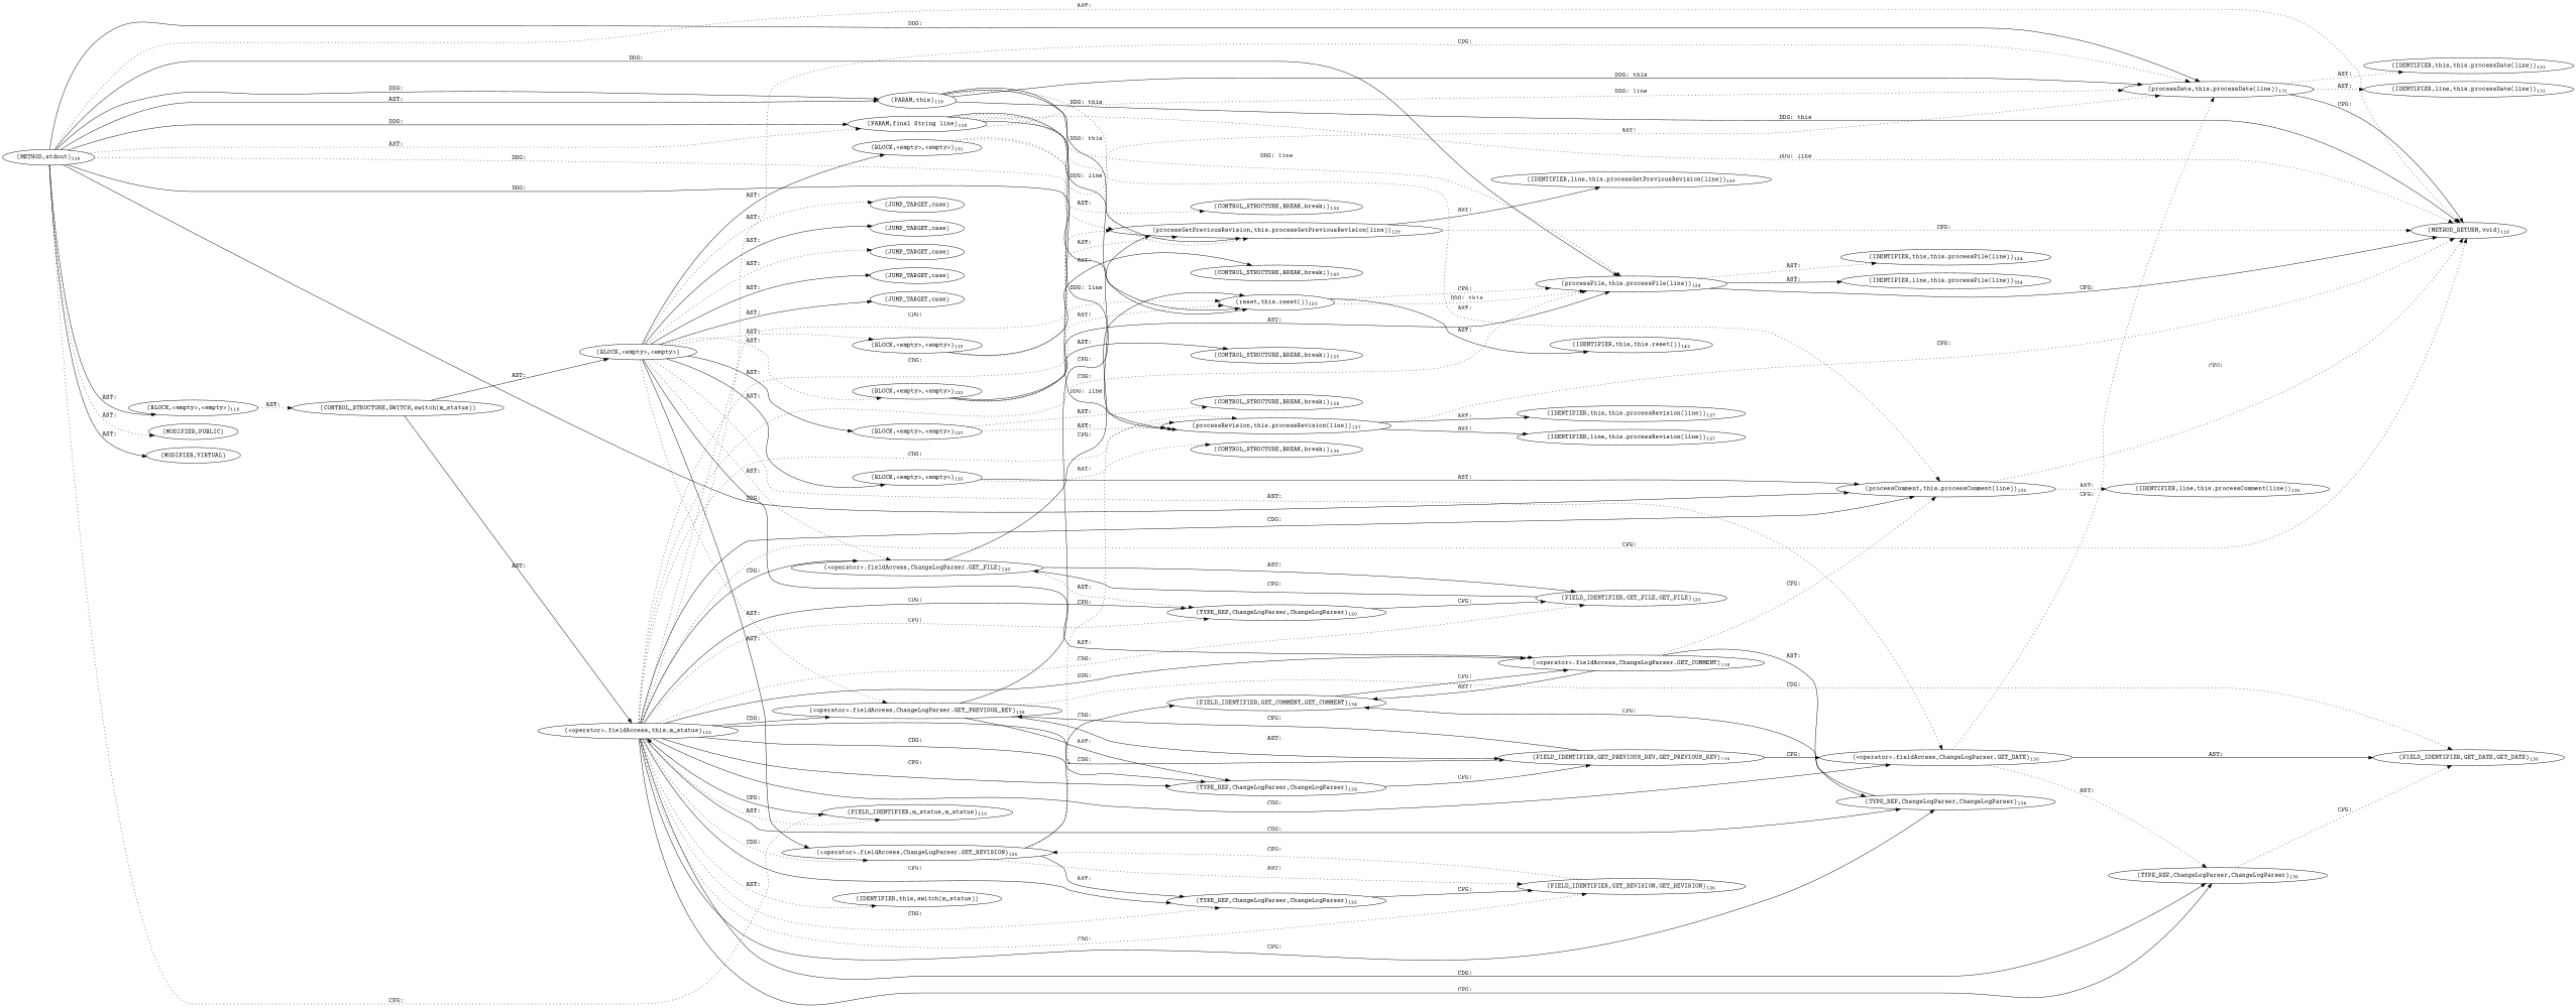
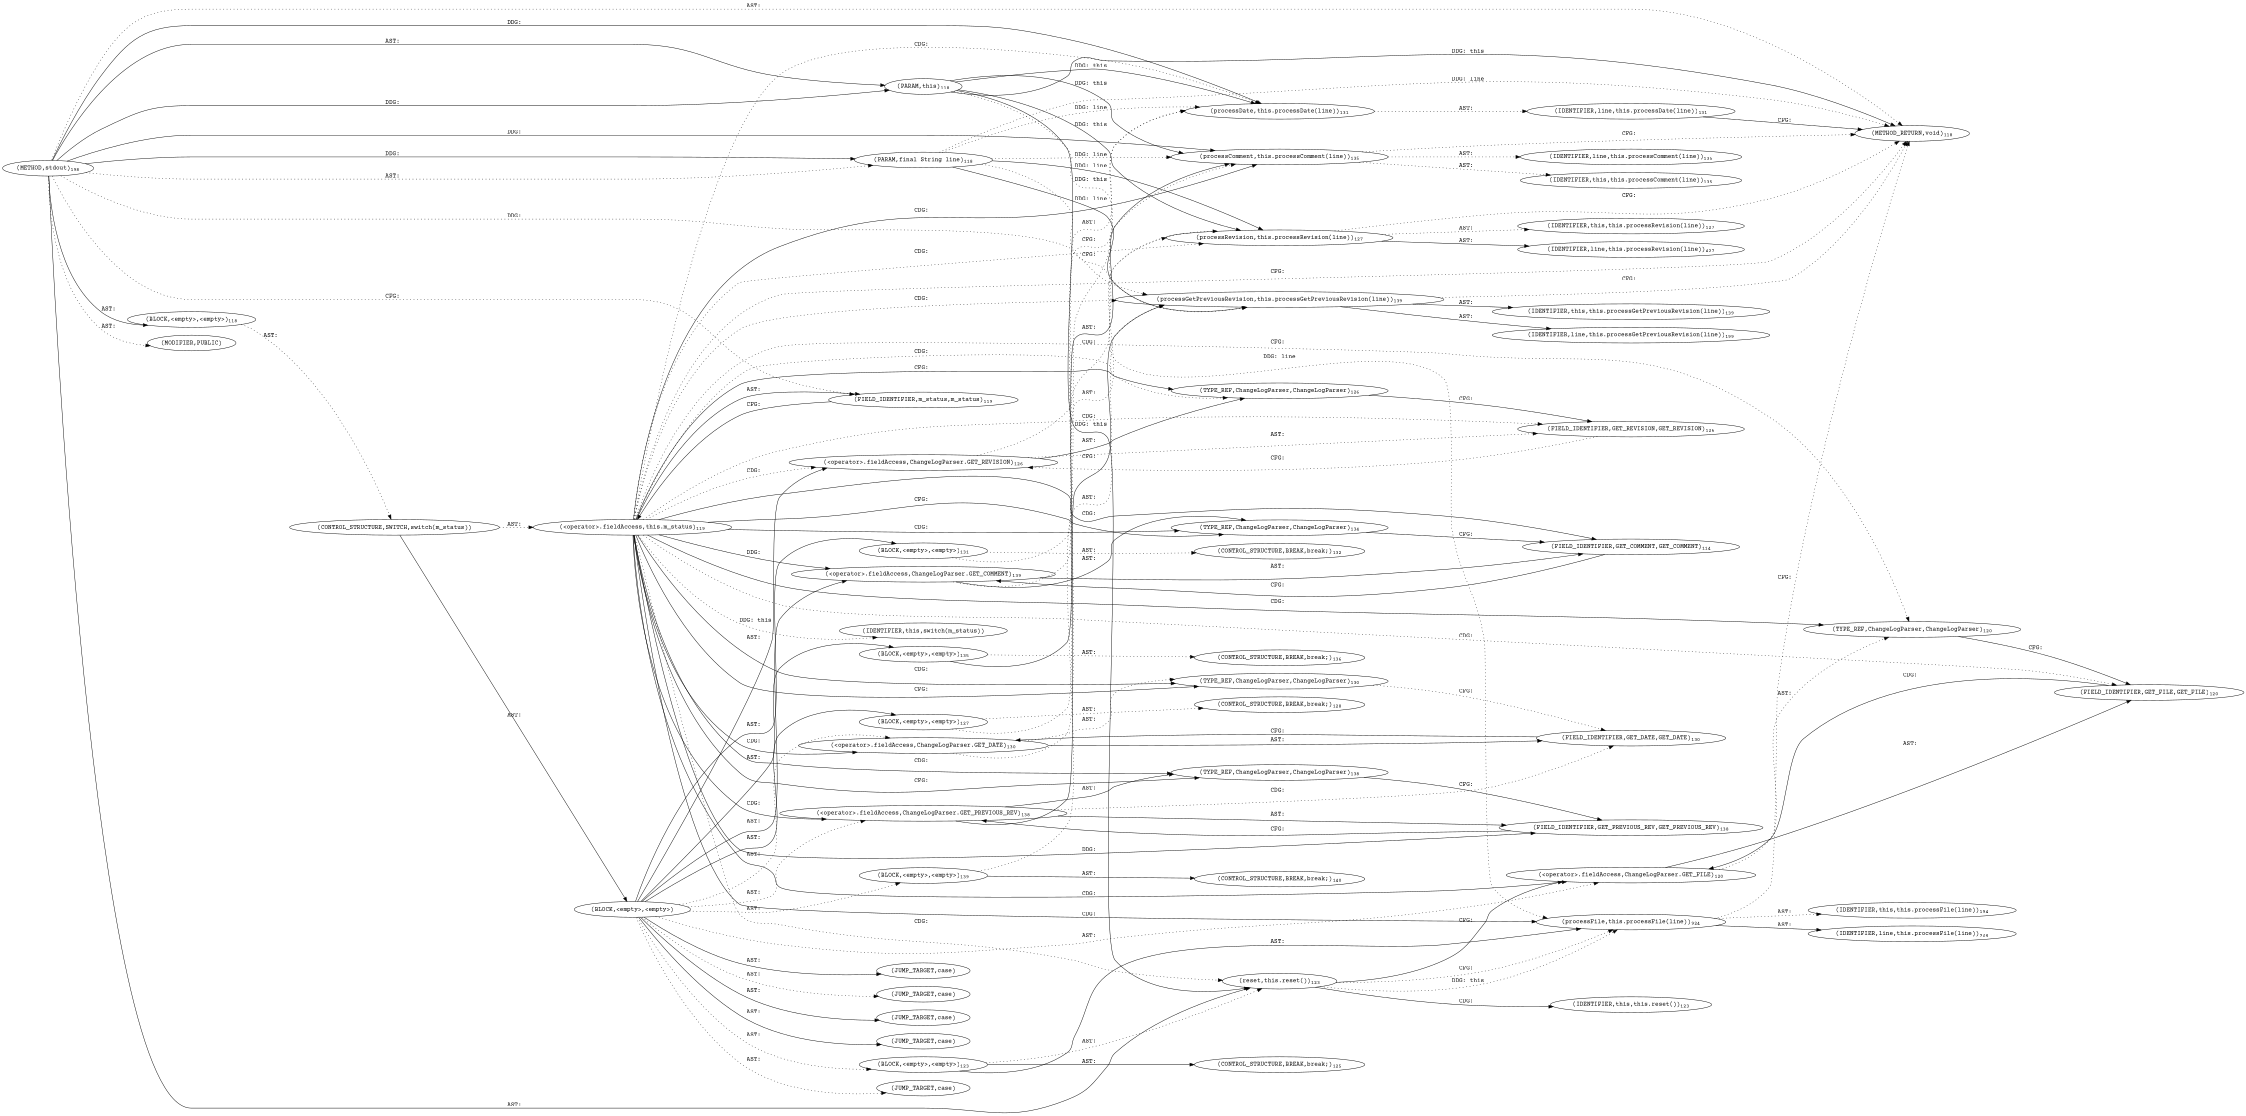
  digraph {
    fontname="Courier Prime"
    rankdir=LR
    node [fontname="Courier Prime"]
    edge [fontname="Courier Prime" style=solid]
-   n1 [label=<(METHOD,stdout)<SUB>118</SUB>>]
+   n1 [label=<(METHOD,stdout)<SUB>198</SUB>>]
    n2 [label=<(PARAM,this)<SUB>118</SUB>>]
    n3 [label=<(PARAM,final String line)<SUB>118</SUB>>]
    n4 [label=<(BLOCK,&lt;empty&gt;,&lt;empty&gt;)<SUB>118</SUB>>]
    n5 [label=<(FIELD_IDENTIFIER,m_status,m_status)<SUB>119</SUB>>]
    n6 [label=<(reset,this.reset())<SUB>123</SUB>>]
-   n7 [label=<(processFile,this.processFile(line))<SUB>124</SUB>>]
+   n7 [label=<(processFile,this.processFile(line))<SUB>924</SUB>>]
    n8 [label=<(processDate,this.processDate(line))<SUB>131</SUB>>]
    n9 [label=<(processComment,this.processComment(line))<SUB>135</SUB>>]
    n10 [label=<(processGetPreviousRevision,this.processGetPreviousRevision(line))<SUB>139</SUB>>]
    n11 [label=<(MODIFIER,PUBLIC)>]
-   n12 [label=<(MODIFIER,VIRTUAL)>]
    n13 [label=<(METHOD_RETURN,void)<SUB>118</SUB>>]
    n14 [label=<(processRevision,this.processRevision(line))<SUB>127</SUB>>]
    n15 [label=<(CONTROL_STRUCTURE,SWITCH,switch(m_status))>]
-   n16 [label=<(&lt;operator&gt;.fieldAccess,this.m_status)<SUB>116</SUB>>]
-   n17 [label=<(IDENTIFIER,this,this.reset())<SUB>143</SUB>>]
-   n18 [label=<(IDENTIFIER,this,this.processFile(line))<SUB>124</SUB>>]
+   n16 [label=<(&lt;operator&gt;.fieldAccess,this.m_status)<SUB>119</SUB>>]
+   n17 [label=<(IDENTIFIER,this,this.reset())<SUB>123</SUB>>]
+   n18 [label=<(IDENTIFIER,this,this.processFile(line))<SUB>194</SUB>>]
    n19 [label=<(IDENTIFIER,line,this.processFile(line))<SUB>924</SUB>>]
    n20 [label=<(IDENTIFIER,this,this.processRevision(line))<SUB>127</SUB>>]
-   n21 [label=<(IDENTIFIER,line,this.processRevision(line))<SUB>127</SUB>>]
-   n22 [label=<(IDENTIFIER,this,this.processDate(line))<SUB>131</SUB>>]
+   n21 [label=<(IDENTIFIER,line,this.processRevision(line))<SUB>427</SUB>>]
    n23 [label=<(IDENTIFIER,line,this.processDate(line))<SUB>131</SUB>>]
+   n24 [label=<(IDENTIFIER,this,this.processComment(line))<SUB>135</SUB>>]
    n25 [label=<(IDENTIFIER,line,this.processComment(line))<SUB>135</SUB>>]
-   n27 [label=<(IDENTIFIER,line,this.processGetPreviousRevision(line))<SUB>139</SUB>>]
+   n26 [label=<(IDENTIFIER,this,this.processGetPreviousRevision(line))<SUB>139</SUB>>]
+   n27 [label=<(IDENTIFIER,line,this.processGetPreviousRevision(line))<SUB>199</SUB>>]
    n28 [label=<(BLOCK,&lt;empty&gt;,&lt;empty&gt;)>]
    n29 [label=<(IDENTIFIER,this,switch(m_status))>]
    n30 [label=<(&lt;operator&gt;.fieldAccess,ChangeLogParser.GET_FILE)<SUB>120</SUB>>]
    n31 [label=<(TYPE_REF,ChangeLogParser,ChangeLogParser)<SUB>120</SUB>>]
    n32 [label=<(FIELD_IDENTIFIER,GET_FILE,GET_FILE)<SUB>120</SUB>>]
    n33 [label=<(&lt;operator&gt;.fieldAccess,ChangeLogParser.GET_REVISION)<SUB>126</SUB>>]
    n34 [label=<(TYPE_REF,ChangeLogParser,ChangeLogParser)<SUB>126</SUB>>]
    n35 [label=<(FIELD_IDENTIFIER,GET_REVISION,GET_REVISION)<SUB>126</SUB>>]
    n36 [label=<(&lt;operator&gt;.fieldAccess,ChangeLogParser.GET_DATE)<SUB>130</SUB>>]
    n37 [label=<(TYPE_REF,ChangeLogParser,ChangeLogParser)<SUB>130</SUB>>]
-   n38 [label=<(&lt;operator&gt;.fieldAccess,ChangeLogParser.GET_COMMENT)<SUB>134</SUB>>]
+   n38 [label=<(&lt;operator&gt;.fieldAccess,ChangeLogParser.GET_COMMENT)<SUB>139</SUB>>]
    n39 [label=<(TYPE_REF,ChangeLogParser,ChangeLogParser)<SUB>134</SUB>>]
-   n40 [label=<(FIELD_IDENTIFIER,GET_COMMENT,GET_COMMENT)<SUB>134</SUB>>]
+   n40 [label=<(FIELD_IDENTIFIER,GET_COMMENT,GET_COMMENT)<SUB>114</SUB>>]
    n41 [label=<(&lt;operator&gt;.fieldAccess,ChangeLogParser.GET_PREVIOUS_REV)<SUB>138</SUB>>]
    n42 [label=<(TYPE_REF,ChangeLogParser,ChangeLogParser)<SUB>138</SUB>>]
    n43 [label=<(FIELD_IDENTIFIER,GET_PREVIOUS_REV,GET_PREVIOUS_REV)<SUB>138</SUB>>]
    n44 [label=<(JUMP_TARGET,case)>]
    n45 [label=<(BLOCK,&lt;empty&gt;,&lt;empty&gt;)<SUB>123</SUB>>]
    n46 [label=<(JUMP_TARGET,case)>]
    n47 [label=<(BLOCK,&lt;empty&gt;,&lt;empty&gt;)<SUB>127</SUB>>]
    n48 [label=<(JUMP_TARGET,case)>]
    n49 [label=<(BLOCK,&lt;empty&gt;,&lt;empty&gt;)<SUB>131</SUB>>]
    n50 [label=<(JUMP_TARGET,case)>]
    n51 [label=<(BLOCK,&lt;empty&gt;,&lt;empty&gt;)<SUB>135</SUB>>]
    n52 [label=<(JUMP_TARGET,case)>]
    n53 [label=<(BLOCK,&lt;empty&gt;,&lt;empty&gt;)<SUB>139</SUB>>]
    n54 [label=<(FIELD_IDENTIFIER,GET_DATE,GET_DATE)<SUB>130</SUB>>]
    n55 [label=<(CONTROL_STRUCTURE,BREAK,break;)<SUB>125</SUB>>]
    n56 [label=<(CONTROL_STRUCTURE,BREAK,break;)<SUB>128</SUB>>]
    n57 [label=<(CONTROL_STRUCTURE,BREAK,break;)<SUB>132</SUB>>]
    n58 [label=<(CONTROL_STRUCTURE,BREAK,break;)<SUB>136</SUB>>]
    n59 [label=<(CONTROL_STRUCTURE,BREAK,break;)<SUB>140</SUB>>]
    n1 -> n2 [label="AST: "]
    n1 -> n2 [label="DDG: "]
    n1 -> n3 [label="AST: " style=dotted]
    n1 -> n3 [label="DDG: "]
    n1 -> n4 [label="AST: "]
    n1 -> n5 [label="CFG: " style=dotted]
-   n1 -> n6 [label="DDG: "]
-   n1 -> n7 [label="DDG: "]
+   n1 -> n6 [label="AST: "]
    n1 -> n8 [label="DDG: "]
    n1 -> n9 [label="DDG: "]
    n1 -> n10 [label="DDG: " style=dotted]
    n1 -> n11 [label="AST: " style=dotted]
-   n1 -> n12 [label="AST: "]
    n1 -> n13 [label="AST: " style=dotted]
    n2 -> n6 [label="DDG: this"]
    n2 -> n8 [label="DDG: this"]
+   n2 -> n9 [label="DDG: this"]
    n2 -> n10 [label="DDG: this" style=dotted]
    n2 -> n13 [label="DDG: this"]
-   n2 -> n14 [label="DDG: line"]
+   n2 -> n14 [label="DDG: this"]
    n3 -> n7 [label="DDG: line" style=dotted]
    n3 -> n8 [label="DDG: line" style=dotted]
-   n3 -> n9 [label="AST: " style=dotted]
+   n3 -> n9 [label="DDG: line" style=dotted]
    n3 -> n10 [label="DDG: line"]
    n3 -> n13 [label="DDG: line" style=dotted]
    n3 -> n14 [label="DDG: line"]
    n4 -> n15 [label="AST: " style=dotted]
    n5 -> n16 [label="CFG: "]
    n6 -> n7 [label="CFG: " style=dotted]
    n6 -> n7 [label="DDG: this" style=dotted]
-   n6 -> n17 [label="AST: "]
-   n7 -> n13 [label="CFG: "]
+   n6 -> n17 [label="CDG: "]
+   n7 -> n13 [label="CFG: " style=dotted]
    n7 -> n18 [label="AST: " style=dotted]
    n7 -> n19 [label="AST: "]
-   n8 -> n13 [label="CFG: "]
-   n8 -> n22 [label="AST: " style=dotted]
+   n23 -> n13 [label="CFG: "]
    n8 -> n23 [label="AST: " style=dotted]
    n9 -> n13 [label="CFG: " style=dotted]
+   n9 -> n24 [label="AST: " style=dotted]
    n9 -> n25 [label="AST: " style=dotted]
    n10 -> n13 [label="CFG: " style=dotted]
+   n10 -> n26 [label="AST: "]
    n10 -> n27 [label="AST: "]
    n14 -> n13 [label="CFG: " style=dotted]
-   n14 -> n20 [label="AST: "]
+   n14 -> n20 [label="AST: " style=dotted]
    n14 -> n21 [label="AST: "]
-   n15 -> n16 [label="AST: "]
+   n15 -> n16 [label="AST: " style=dotted]
    n15 -> n28 [label="AST: "]
-   n16 -> n5 [label="AST: " style=dotted]
+   n16 -> n5 [label="AST: "]
    n16 -> n6 [label="CDG: " style=dotted]
-   n16 -> n7 [label="CDG: " style=dotted]
+   n16 -> n7 [label="CDG: "]
    n16 -> n8 [label="CDG: " style=dotted]
    n16 -> n9 [label="CDG: "]
    n16 -> n10 [label="CDG: " style=dotted]
    n16 -> n13 [label="CFG: " style=dotted]
    n16 -> n14 [label="CDG: " style=dotted]
-   n16 -> n29 [label="AST: " style=dotted]
+   n16 -> n29 [label="DDG: this" style=dotted]
    n16 -> n30 [label="CDG: "]
    n16 -> n31 [label="CFG: " style=dotted]
    n16 -> n31 [label="CDG: "]
    n16 -> n32 [label="CDG: " style=dotted]
    n16 -> n33 [label="CDG: " style=dotted]
    n16 -> n34 [label="CFG: "]
    n16 -> n34 [label="CDG: " style=dotted]
    n16 -> n35 [label="CDG: " style=dotted]
    n16 -> n36 [label="CDG: "]
    n16 -> n37 [label="CFG: "]
    n16 -> n37 [label="CDG: "]
    n16 -> n38 [label="DDG: "]
    n16 -> n39 [label="CFG: "]
    n16 -> n39 [label="CDG: "]
-   n33 -> n40 [label="CDG: "]
+   n16 -> n40 [label="CDG: "]
    n16 -> n41 [label="CDG: "]
    n16 -> n42 [label="CFG: "]
    n16 -> n42 [label="CDG: "]
-   n16 -> n43 [label="CDG: "]
+   n16 -> n43 [label="DDG: "]
    n28 -> n30 [label="AST: " style=dotted]
    n28 -> n33 [label="AST: "]
    n28 -> n36 [label="AST: " style=dotted]
    n28 -> n38 [label="AST: "]
    n28 -> n41 [label="AST: " style=dotted]
    n28 -> n44 [label="AST: "]
    n28 -> n45 [label="AST: " style=dotted]
    n28 -> n46 [label="AST: " style=dotted]
    n28 -> n47 [label="AST: "]
    n28 -> n48 [label="AST: "]
    n28 -> n49 [label="AST: "]
    n28 -> n50 [label="AST: "]
    n28 -> n51 [label="AST: "]
    n28 -> n52 [label="AST: " style=dotted]
    n28 -> n53 [label="AST: " style=dotted]
-   n30 -> n6 [label="CFG: "]
+   n6 -> n30 [label="CFG: "]
    n30 -> n31 [label="AST: " style=dotted]
    n30 -> n32 [label="AST: "]
    n31 -> n32 [label="CFG: "]
-   n32 -> n30 [label="CFG: "]
-   n33 -> n14 [label="CFG: " style=dotted]
+   n32 -> n30 [label="CDG: "]
+   n33 -> n14 [label="CDG: " style=dotted]
    n33 -> n34 [label="AST: "]
    n33 -> n35 [label="AST: " style=dotted]
    n34 -> n35 [label="CFG: "]
    n35 -> n33 [label="CFG: " style=dotted]
    n36 -> n8 [label="CFG: " style=dotted]
    n36 -> n37 [label="AST: " style=dotted]
    n36 -> n54 [label="AST: "]
    n37 -> n54 [label="CFG: " style=dotted]
    n38 -> n9 [label="CFG: " style=dotted]
    n38 -> n39 [label="AST: "]
    n38 -> n40 [label="AST: "]
    n39 -> n40 [label="CFG: "]
    n40 -> n38 [label="CFG: "]
    n41 -> n10 [label="CFG: "]
    n41 -> n42 [label="AST: "]
    n41 -> n43 [label="AST: "]
    n41 -> n54 [label="CDG: " style=dotted]
    n42 -> n43 [label="CFG: "]
    n43 -> n41 [label="CFG: "]
    n45 -> n6 [label="AST: " style=dotted]
    n45 -> n7 [label="AST: "]
    n45 -> n55 [label="AST: "]
    n47 -> n14 [label="AST: " style=dotted]
    n47 -> n56 [label="AST: " style=dotted]
    n49 -> n8 [label="AST: " style=dotted]
    n49 -> n57 [label="AST: " style=dotted]
    n51 -> n9 [label="AST: "]
    n51 -> n58 [label="AST: " style=dotted]
    n53 -> n10 [label="AST: " style=dotted]
    n53 -> n59 [label="AST: "]
-   n43 -> n36 [label="CFG: "]
+   n54 -> n36 [label="CFG: "]
  }
